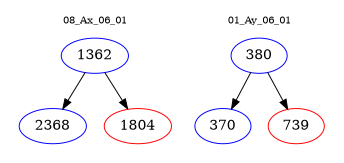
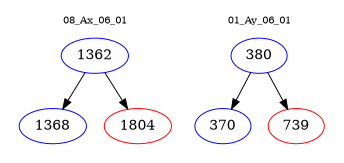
  digraph {
    node [color=blue]
    edge [color=black]
    n1 [label=1362]
-   n2 [label=2368]
+   n2 [label=1368]
    n3 [color=red label=1804]
    n4 [label=380]
    n5 [label=370]
    n6 [color=red label=739]
    subgraph cluster_1 {
      color=white
      fontsize=10
      label="08_Ax_06_01"
      n1
      n2
      n3
    }
    subgraph cluster_2 {
      color=white
      fontsize=10
      label="01_Ay_06_01"
      n4
      n5
      n6
    }
    n1 -> n2
    n1 -> n3
    n4 -> n5
    n4 -> n6
  }
